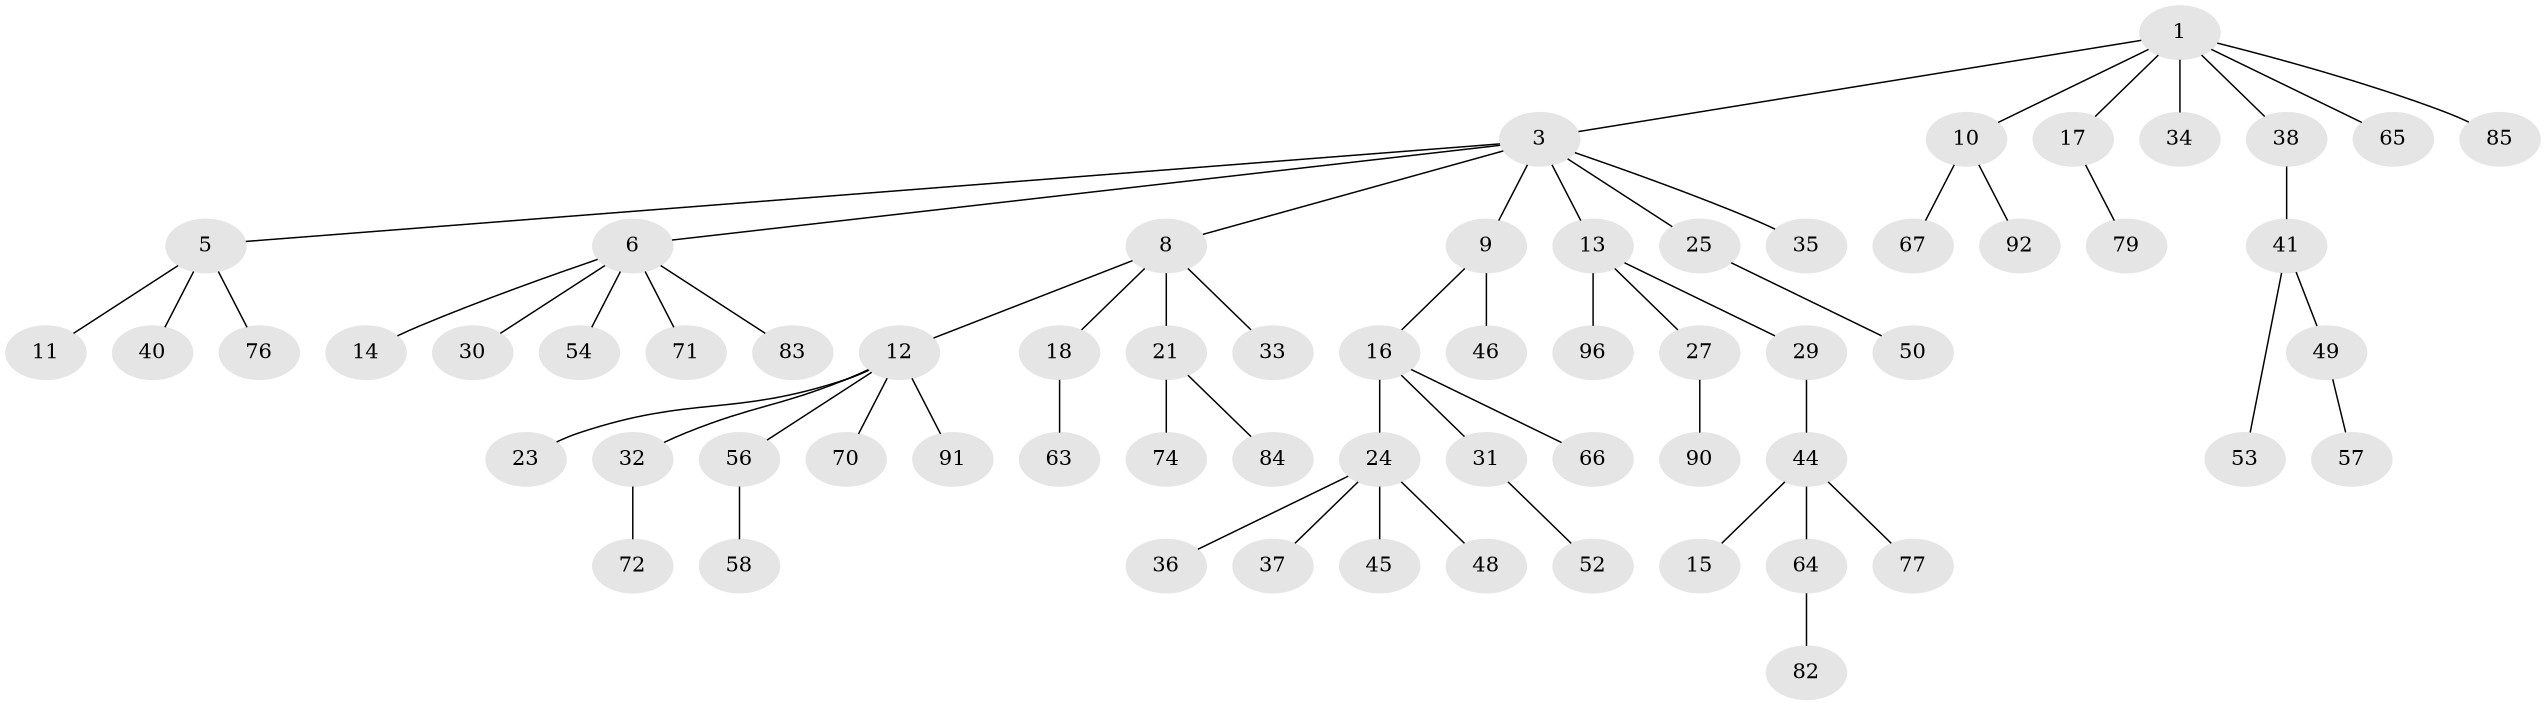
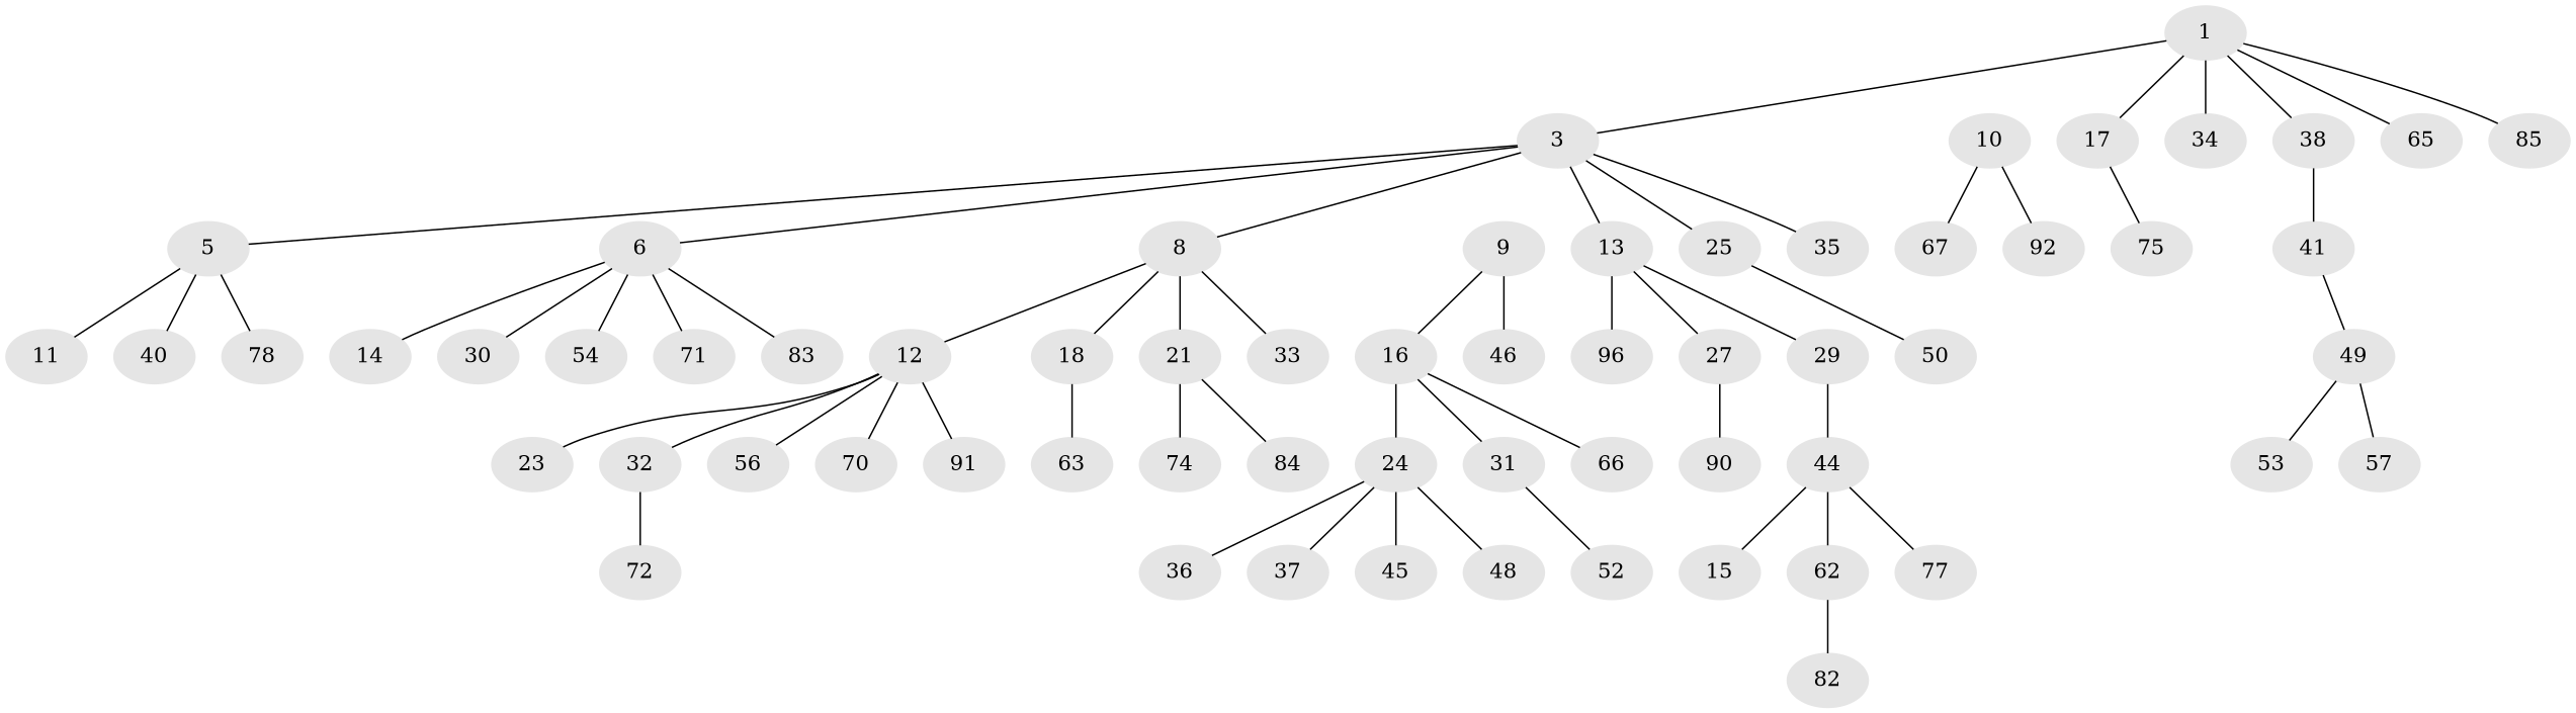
  graph {
    node [color=gray90 style=filled]
    1 [super="+2"]
    3 [super="+4"]
    10 [super="+59"]
    17
    34 [super="+61"]
    38 [super="+39"]
    65
    85
    5 [super="+73"]
    6 [super="+7"]
    8 [super="+15"]
    9 [super="+28"]
    13 [super="+20"]
    25
    35
    67
    92
-   79
+   79 [label=75]
    41
    11
    40 [super="+42"]
-   76
+   76 [label=78]
    14
    30
    54 [super="+88"]
    71
    83
    12 [super="+22"]
    18 [super="+47"]
    21 [super="+62"]
    33
    16 [super="+19"]
    46
    n34 [label=96]
    27 [super="+75"]
    29
    50
    23
    32 [super="+43"]
    56
    70
    91
    63
    74
    84
    24 [super="+86"]
    31 [super="+60"]
    66
    72 [super="+87"]
-   58
    90
    44 [super="+51"]
    36
    37
    45
    48
    52 [super="+81"]
    n58 [label=15]
-   64 [super="+68"]
+   64 [super="+68" label=62]
    77
    49 [super="+69"]
    53 [super="+78"]
    57
    82 [super="+89"]
    1 -- 3
-   1 -- 10
    1 -- 17
    1 -- 34
    1 -- 38
    1 -- 65
    1 -- 85
    3 -- 5
    3 -- 6
    3 -- 8
-   3 -- 9
    3 -- 13
    3 -- 25
    3 -- 35
    10 -- 67
    10 -- 92
    17 -- 79
    38 -- 41
    5 -- 11
    5 -- 40
    5 -- 76
    6 -- 14
    6 -- 30
    6 -- 54
    6 -- 71
    6 -- 83
    8 -- 12
    8 -- 18
    8 -- 21
    8 -- 33
    9 -- 16
    9 -- 46
    13 -- n34
    13 -- 27
    13 -- 29
    25 -- 50
    41 -- 49
    12 -- 23
    12 -- 32
    12 -- 56
    12 -- 70
    12 -- 91
    18 -- 63
    21 -- 74
    21 -- 84
    16 -- 24
    16 -- 31
    16 -- 66
    27 -- 90
    29 -- 44
    32 -- 72
-   56 -- 58
    24 -- 36
    24 -- 37
    24 -- 45
    24 -- 48
    31 -- 52
    44 -- n58
    44 -- 64
    44 -- 77
    64 -- 82
-   41 -- 53
+   49 -- 53
    49 -- 57
  }
